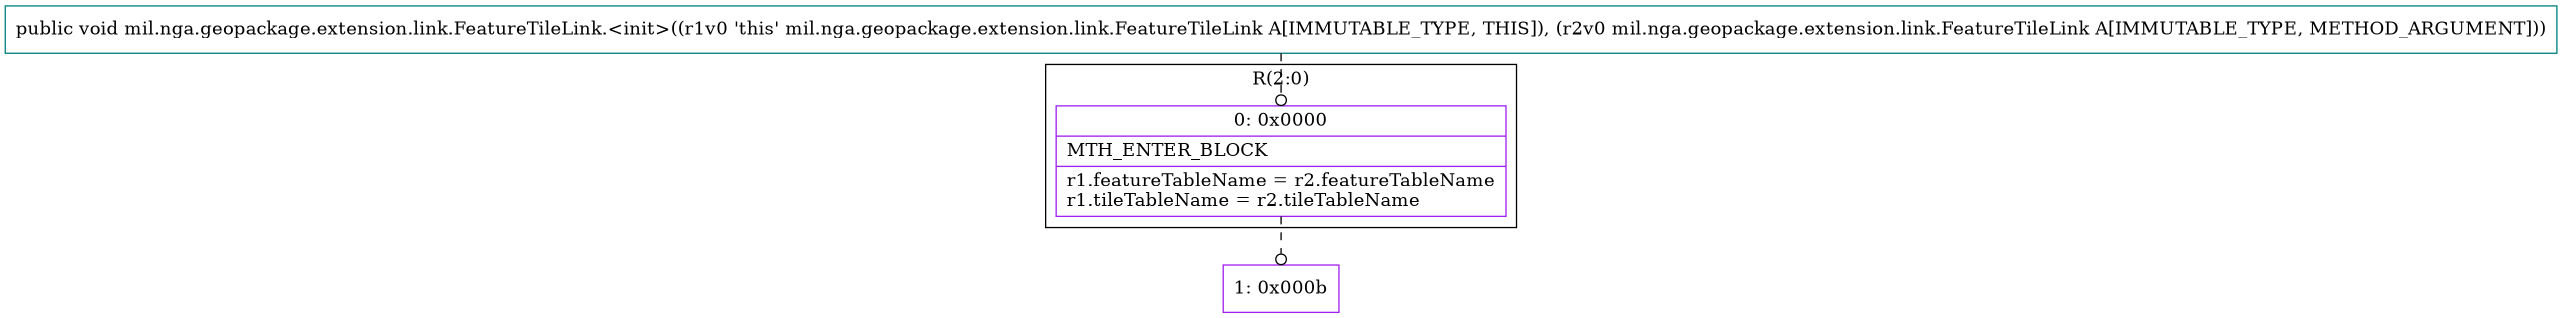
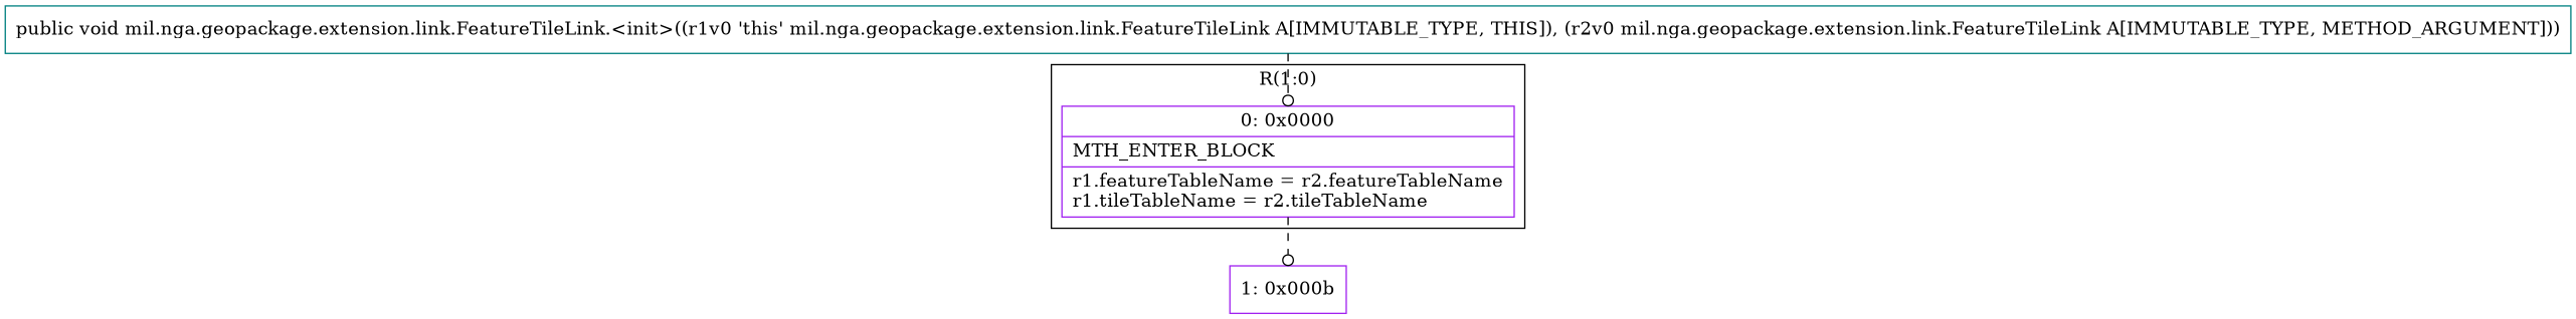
  digraph {
    node [color=purple shape=record]
    edge [style=dashed arrowhead=odot]
    n1 [label="{0\:\ 0x0000|MTH_ENTER_BLOCK\l|r1.featureTableName = r2.featureTableName\lr1.tileTableName = r2.tileTableName\l}"]
    n2 [label="{1\:\ 0x000b}"]
    n3 [label="{public void mil.nga.geopackage.extension.link.FeatureTileLink.\<init\>((r1v0 'this' mil.nga.geopackage.extension.link.FeatureTileLink A[IMMUTABLE_TYPE, THIS]), (r2v0 mil.nga.geopackage.extension.link.FeatureTileLink A[IMMUTABLE_TYPE, METHOD_ARGUMENT])) }" color=teal]
    subgraph cluster_1 {
-     label="R(2:0)"
+     label="R(1:0)"
      n1
    }
    n1 -> n2
    n3 -> n1
  }
